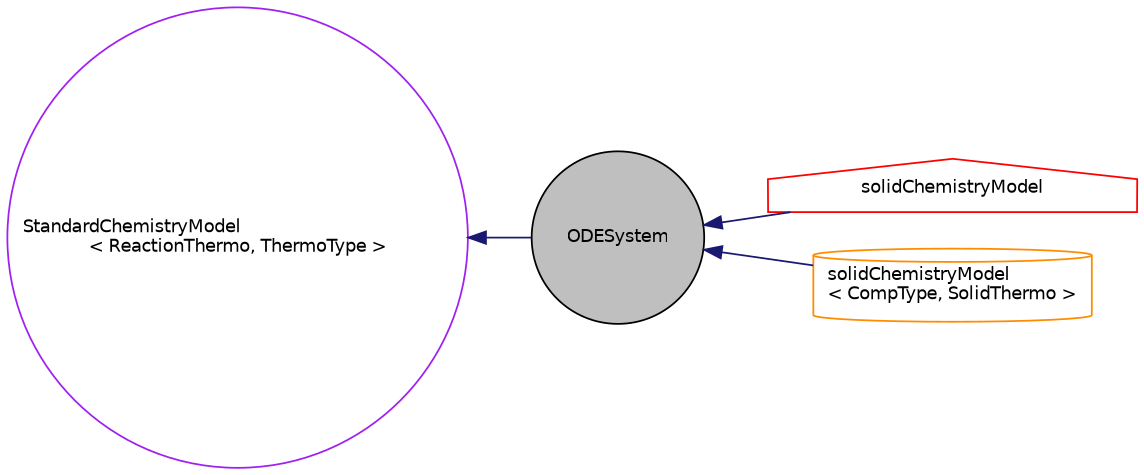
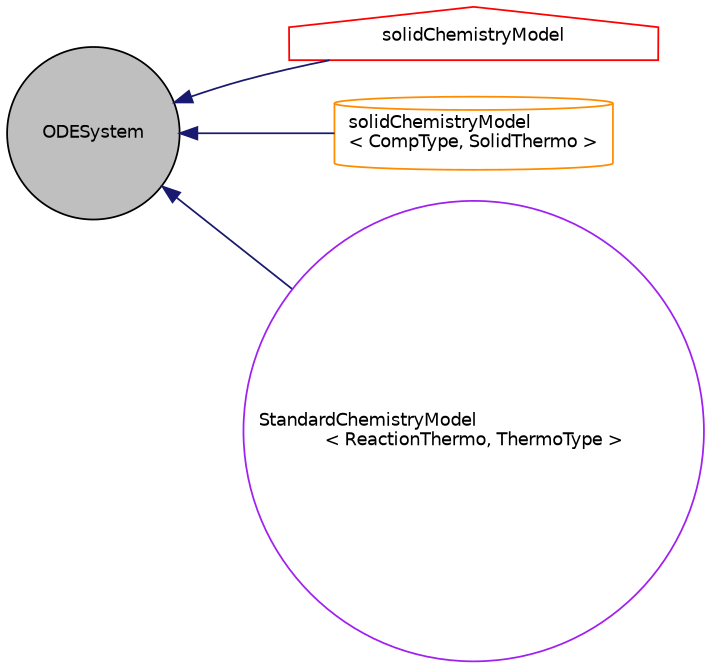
  digraph {
    rankdir=LR
    node [fontname=Helvetica fontsize=10 shape=circle]
    edge [color=midnightblue dir=back fontname=Helvetica fontsize=10 labelfontname=Helvetica labelfontsize=10 style=solid]
    n1 [color=black fillcolor=grey75 fontcolor=black height=0.2 label=ODESystem style=filled width=0.4]
    n2 [color=red height=0.2 label=solidChemistryModel shape=house width=0.4]
    n3 [color=darkorange height=0.2 label="solidChemistryModel\l\< CompType, SolidThermo \>" shape=cylinder width=0.4]
    n4 [color=purple height=0.2 label="StandardChemistryModel\l\< ReactionThermo, ThermoType \>" width=0.4]
    n1 -> n2
    n1 -> n3
-   n4 -> n1
+   n1 -> n4
  }
